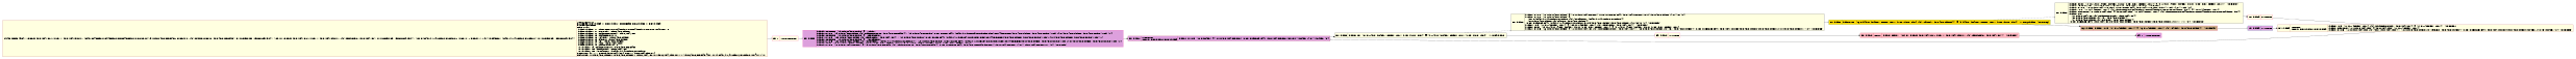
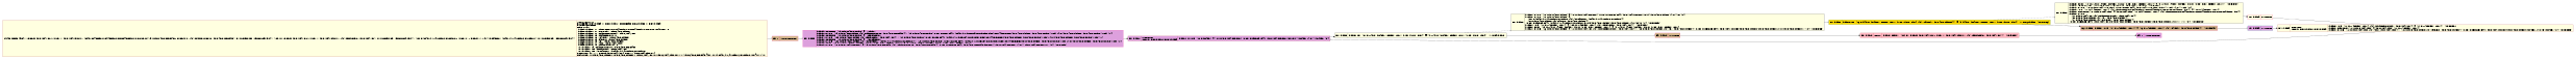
  digraph {
    fontname="DejaVu Sans Mono"
    rankdir=LR
    node [color=deeppink fillcolor=lightyellow fontname="DejaVu Sans Mono" shape=record style=filled]
    edge [arrowhead=odot fontname="DejaVu Sans Mono"]
-   n1 [label="{28\:\ ?|MTH_ENTER_BLOCK\l}"]
+   n1 [fillcolor=tan label="{28\:\ ?|MTH_ENTER_BLOCK\l}"]
    n2 [fillcolor=plum label="{30\:\ 0x0000|0x0000: CONST_STR  (r0 I:java.lang.String) =  \"\<this\>\" \l0x0002: INVOKE  (r9 I:java.lang.Object A[D('$this$groupByTo' java.lang.Iterable)]), (r0 I:java.lang.String) type: STATIC call: kotlin.jvm.internal.Intrinsics.checkNotNullParameter(java.lang.Object, java.lang.String):void A[MD:(java.lang.Object, java.lang.String):void (m)]\l0x0005: CONST_STR  (r0 I:java.lang.String) =  \"destination\" \l0x0007: INVOKE  (r10 I:java.lang.Object A[D('destination' java.util.Map)]), (r0 I:java.lang.String) type: STATIC call: kotlin.jvm.internal.Intrinsics.checkNotNullParameter(java.lang.Object, java.lang.String):void A[MD:(java.lang.Object, java.lang.String):void (m)]\l0x000a: CONST_STR  (r0 I:java.lang.String) =  \"keySelector\" \l0x000c: INVOKE  (r11 I:java.lang.Object A[D('keySelector' kotlin.jvm.functions.Function1)]), (r0 I:java.lang.String) type: STATIC call: kotlin.jvm.internal.Intrinsics.checkNotNullParameter(java.lang.Object, java.lang.String):void A[MD:(java.lang.Object, java.lang.String):void (m)]\l0x000f: CONST  (r0 I:??[int, float, boolean, short, byte, char, OBJECT, ARRAY]) = (0 ??[int, float, boolean, short, byte, char, OBJECT, ARRAY]) \l0x0010: INVOKE  (r1 I:java.util.Iterator) = (r9 I:java.lang.Iterable A[D('$this$groupByTo' java.lang.Iterable)]) type: INTERFACE call: java.lang.Iterable.iterator():java.util.Iterator A[MD:():java.util.Iterator\<T\> (c)] (LINE:1502)\l}"]
    n3 [color=brown fillcolor=plum label="{31\:\ 0x0014|TYPE_START\lLOOP:0: B:31:0x0014\-\>B:37:0x0039\l|0x0014: INVOKE  (r2 I:boolean) = (r1 I:java.util.Iterator) type: INTERFACE call: java.util.Iterator.hasNext():boolean A[MD:():boolean (c)]\l}"]
    n4 [color=black label="{32\:\ 0x0018|0x0018: IF  (r2 I:??[int, boolean, OBJECT, ARRAY, byte, short, char]) == (0 ??[int, boolean, OBJECT, ARRAY, byte, short, char])  \-\> B:39:0x0041 \l}"]
    n5 [color=black label="{33\:\ 0x001a|0x001a: INVOKE  (r2 I:java.lang.Object) = (r1 I:java.util.Iterator) type: INTERFACE call: java.util.Iterator.next():java.lang.Object A[MD:():E (c)]\l0x001e: INVOKE  (r3 I:java.lang.Object) = \l  (r11 I:kotlin.jvm.functions.Function1 A[D('keySelector' kotlin.jvm.functions.Function1)])\l  (r2 I:java.lang.Object A[D('element' java.lang.Object)])\l type: INTERFACE call: kotlin.jvm.functions.Function1.invoke(java.lang.Object):java.lang.Object A[MD:(P1):R (m)] (LINE:1503)\l0x0022: MOVE  (r4 I:??[OBJECT, ARRAY]) = (r10 I:??[OBJECT, ARRAY] A[D('destination' java.util.Map)])  (LINE:1504)\l0x0023: CONST  (r5 I:??[int, float, boolean, short, byte, char, OBJECT, ARRAY]) = (0 ??[int, float, boolean, short, byte, char, OBJECT, ARRAY]) \l0x0024: INVOKE  (r6 I:java.lang.Object) = (r4 I:java.util.Map A[D('$this$getOrPut$iv' java.util.Map)]), (r3 I:java.lang.Object A[D('key' java.lang.Object)]) type: INTERFACE call: java.util.Map.get(java.lang.Object):java.lang.Object A[MD:(java.lang.Object):V (c)] (LINE:3785)\l}"]
-   n6 [label="{39\:\ 0x0041|SYNTHETIC\l}"]
+   n6 [fillcolor=tan label="{39\:\ 0x0041|SYNTHETIC\l}"]
    n7 [color=teal fillcolor=gold label="{34\:\ 0x0028|0x0028: IF  (r6 I:??[int, boolean, OBJECT, ARRAY, byte, short, char] A[D('value$iv' java.lang.Object)]) != (0 ??[int, boolean, OBJECT, ARRAY, byte, short, char])  \-\> B:36:0x0038  (LINE:3786)\l}"]
    n8 [color=brown fillcolor=lightpink label="{38\:\ 0x0041|RETURN\l|0x0041: RETURN  (r10 I:M extends java.util.Map\<? super K, java.util.List\<T\>\> A[D('destination' java.util.Map)])  (LINE:1507)\l}"]
-   n9 [color=black label="{35\:\ 0x002a|0x002a: CONST  (r7 I:??[int, float, boolean, short, byte, char, OBJECT, ARRAY]) = (0 ??[int, float, boolean, short, byte, char, OBJECT, ARRAY])  (LINE:3787)\l0x002b: NEW_INSTANCE  (r8 I:java.util.ArrayList) =  java.util.ArrayList  (LINE:1504)\l0x002d: INVOKE  (r8 I:java.util.ArrayList) type: DIRECT call: java.util.ArrayList.\<init\>():void A[MD:():void (c)]\l0x0030: MOVE  (r7 I:??[OBJECT, ARRAY] A[D('$i$a$\-getOrPut\-CollectionsKt___CollectionsKt$groupByTo$list$1' int)]) = (r8 I:??[OBJECT, ARRAY]) \l0x0031: CHECK_CAST (r7 I:java.util.List) = (java.util.List) (r7 I:??[OBJECT, ARRAY] A[D('$i$a$\-getOrPut\-CollectionsKt___CollectionsKt$groupByTo$list$1' int)]) \l0x0033: BACK  \l  (r4 I:java.util.Map A[D('$this$getOrPut$iv' java.util.Map)])\l  (r3 I:java.lang.Object A[D('key' java.lang.Object)])\l  (r7 I:java.lang.Object A[D('answer$iv' java.lang.Object)])\l type: INTERFACE call: java.util.Map.put(java.lang.Object, java.lang.Object):java.lang.Object A[MD:(K, V):V (c)] (LINE:3788)\l}"]
+   n9 [color=black label="{35\:\ 0x002a|0x002a: CONST  (r7 I:??[int, float, boolean, short, byte, char, OBJECT, ARRAY]) = (0 ??[int, float, boolean, short, byte, char, OBJECT, ARRAY])  (LINE:3787)\l0x002b: NEW_INSTANCE  (r8 I:java.util.ArrayList) =  java.util.ArrayList  (LINE:1504)\l0x002d: INVOKE  (r8 I:java.util.ArrayList) type: DIRECT call: java.util.ArrayList.\<init\>():void A[MD:():void (c)]\l0x0030: MOVE  (r7 I:??[OBJECT, ARRAY] A[D('$i$a$\-getOrPut\-CollectionsKt___CollectionsKt$groupByTo$list$1' int)]) = (r8 I:??[OBJECT, ARRAY]) \l0x0031: CHECK_CAST (r7 I:java.util.List) = (java.util.List) (r7 I:??[OBJECT, ARRAY] A[D('$i$a$\-getOrPut\-CollectionsKt___CollectionsKt$groupByTo$list$1' int)]) \l0x0033: INVOKE  \l  (r4 I:java.util.Map A[D('$this$getOrPut$iv' java.util.Map)])\l  (r3 I:java.lang.Object A[D('key' java.lang.Object)])\l  (r7 I:java.lang.Object A[D('answer$iv' java.lang.Object)])\l type: INTERFACE call: java.util.Map.put(java.lang.Object, java.lang.Object):java.lang.Object A[MD:(K, V):V (c)] (LINE:3788)\l}"]
    n10 [fillcolor=tan label="{36\:\ 0x0038|0x0038: MOVE  (r7 I:??[OBJECT, ARRAY]) = (r6 I:??[OBJECT, ARRAY] A[D('value$iv' java.lang.Object)])  (LINE:3791)\l}"]
    n11 [label="{41\:\ 0x0039|SYNTHETIC\l}"]
    n12 [color=teal fillcolor=plum label="{40\:\ 0x0039|SYNTHETIC\l}"]
-   n13 [color=brown label="{37\:\ 0x0039|LOOP_END\lLOOP:0: B:31:0x0014\-\>B:37:0x0039\l|0x003a: MOVE  (r4 I:??[OBJECT, ARRAY] A[D('$this$getOrPut$iv' java.util.Map)]) = (r7 I:??[OBJECT, ARRAY])  (LINE:1504)\l0x003b: CHECK_CAST (r4 I:java.util.List) = (java.util.List) (r4 I:??[OBJECT, ARRAY]) \l0x003d: INVOKE  (r4 I:java.util.List A[D('list' java.util.List)]), (r2 I:java.lang.Object A[D('element' java.lang.Object)]) type: INTERFACE call: java.util.List.add(java.lang.Object):boolean A[MD:(E):boolean (c)] (LINE:1505)\l}"]
+   n13 [color=brown label="{37\:\ 0x0039|CHECK_END\lLOOP:0: B:31:0x0014\-\>B:37:0x0039\l|0x003a: MOVE  (r4 I:??[OBJECT, ARRAY] A[D('$this$getOrPut$iv' java.util.Map)]) = (r7 I:??[OBJECT, ARRAY])  (LINE:1504)\l0x003b: CHECK_CAST (r4 I:java.util.List) = (java.util.List) (r4 I:??[OBJECT, ARRAY]) \l0x003d: INVOKE  (r4 I:java.util.List A[D('list' java.util.List)]), (r2 I:java.lang.Object A[D('element' java.lang.Object)]) type: INTERFACE call: java.util.List.add(java.lang.Object):boolean A[MD:(E):boolean (c)] (LINE:1505)\l}"]
    n14 [fillcolor=plum label="{29\:\ ?|MTH_EXIT_BLOCK\l}"]
    n15 [color=brown label="{public static final M extends java.util.Map\<? super K, java.util.List\<T\>\> kotlin.collections.CollectionsKt___CollectionsKt.groupByTo((r9 I:java.lang.Iterable\<? extends T\> A[D('$this$groupByTo' java.lang.Iterable), IMMUTABLE_TYPE, METHOD_ARGUMENT]), (r10 I:M extends java.util.Map\<? super K, java.util.List\<T\>\> A[D('destination' java.util.Map), IMMUTABLE_TYPE, METHOD_ARGUMENT]), (r11 I:kotlin.jvm.functions.Function1\<? super T, ? extends K\> A[D('keySelector' kotlin.jvm.functions.Function1), IMMUTABLE_TYPE, METHOD_ARGUMENT]))  | USE_LINES_HINTS\lBACK_EDGE: B:37:0x0039 \-\> B:31:0x0014, CROSS_EDGE: B:36:0x0038 \-\> B:37:0x0039\lINLINE_NOT_NEEDED\lDebug Info:\l  0x002b\-0x0033: r7 '$i$a$\-getOrPut\-CollectionsKt___CollectionsKt$groupByTo$list$1' I\l  0x0033\-0x0037: r7 'answer$iv' Ljava\/lang\/Object;\l  0x0023\-0x003a: r4 '$this$getOrPut$iv' Ljava\/util\/Map;\l  0x0024\-0x003a: r5 '$i$f$getOrPut' I\l  0x0028\-0x003a: r6 'value$iv' Ljava\/lang\/Object;\l  0x001e\-0x0041: r2 'element' Ljava\/lang\/Object;\l  0x0022\-0x0041: r3 'key' Ljava\/lang\/Object;\l  0x003d\-0x0041: r4 'list' Ljava\/util\/List;\l  0x0010\-0x0041: r0 '$i$f$groupByTo' I\l  \-1 \-0x0041: r9 '$this$groupByTo' Ljava\/lang\/Iterable;\l  \-1 \-0x0041: r10 'destination' Ljava\/util\/Map;\l  \-1 \-0x0041: r11 'keySelector' Lkotlin\/jvm\/functions\/Function1;\lTYPE_VARS: [T, K, M extends java.util.Map\<? super K, java.util.List\<T\>\>]\lSIGNATURE: \<T:Ljava\/lang\/Object;K:Ljava\/lang\/Object;M::Ljava\/util\/Map\<\-TK;Ljava\/util\/List\<TT;\>;\>;\>(Ljava\/lang\/Iterable\<+TT;\>;TM;Lkotlin\/jvm\/functions\/Function1\<\-TT;+TK;\>;)TM;\l}"]
    n1 -> n2
    n2 -> n3 [arrowhead=diamond]
    n3 -> n4 [arrowhead=diamond]
    n4 -> n5 [style=dashed]
    n4 -> n6
    n5 -> n7
    n6 -> n8 [arrowhead=diamond]
    n7 -> n9 [style=dashed]
    n7 -> n10 [arrowhead=diamond]
    n8 -> n14 [arrowhead=diamond]
    n9 -> n11 [arrowhead=diamond]
    n10 -> n12
    n11 -> n13
    n12 -> n13 [arrowhead=diamond]
    n13 -> n3
    n15 -> n1
  }
